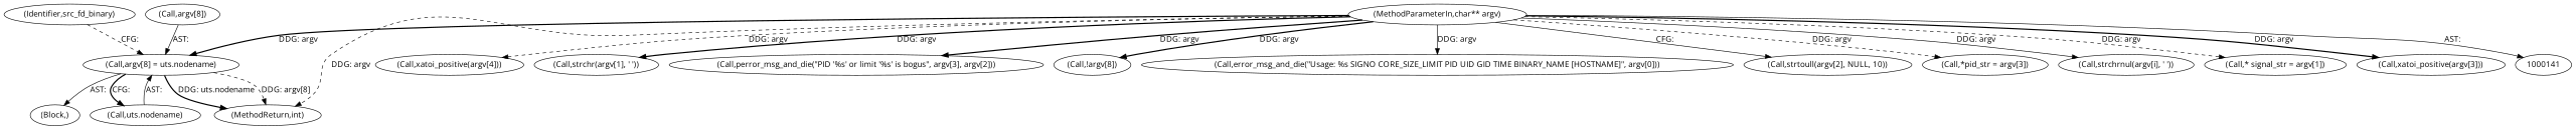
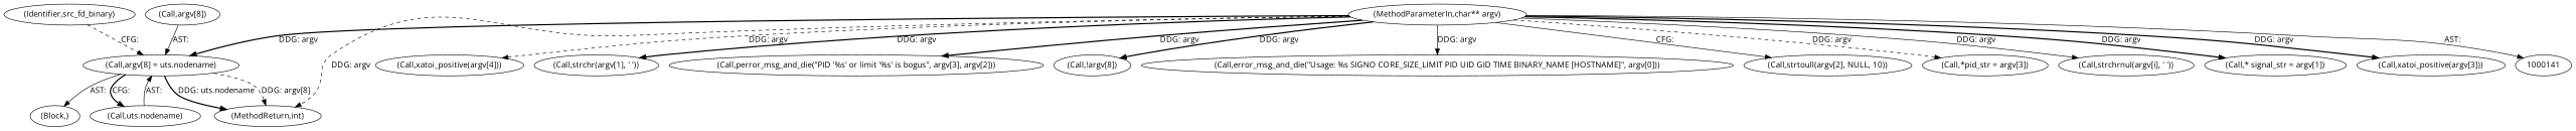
  digraph {
    fontname="Open Sans"
    node [fontname="Open Sans"]
    edge [fontname="Open Sans" style=bold]
    n1 [label="(Call,argv[8] = uts.nodename)"]
    n2 [label="(Block,)"]
    n3 [label="(Call,uts.nodename)"]
    n4 [label="(MethodReturn,int)"]
    n5 [label="(MethodParameterIn,char** argv)"]
    n6 [label="(Call,xatoi_positive(argv[4]))"]
    n7 [label="(Call,strchr(argv[1], ' '))"]
    n8 [label="(Call,perror_msg_and_die(\"PID '%s' or limit '%s' is bogus\", argv[3], argv[2]))"]
    n9 [label="(Call,!argv[8])"]
    n10 [label="(Call,error_msg_and_die(\"Usage: %s SIGNO CORE_SIZE_LIMIT PID UID GID TIME BINARY_NAME [HOSTNAME]\", argv[0]))"]
    n11 [label="(Call,strtoull(argv[2], NULL, 10))"]
    n12 [label="(Call,*pid_str = argv[3])"]
    n13 [label="(Call,strchrnul(argv[i], ' '))"]
    n14 [label="(Call,* signal_str = argv[1])"]
    n15 [label="(Call,xatoi_positive(argv[3]))"]
    1000141
    n17 [label="(Identifier,src_fd_binary)"]
    n18 [label="(Call,argv[8])"]
    n1 -> n2 [label="AST: " style=solid]
    n1 -> n3 [label="CFG: "]
    n1 -> n4 [label="DDG: uts.nodename"]
    n1 -> n4 [label="DDG: argv[8]" style=dashed]
    n3 -> n1 [label="AST: " style=solid]
    n5 -> n1 [label="DDG: argv"]
    n5 -> n4 [label="DDG: argv" style=dashed]
    n5 -> n6 [label="DDG: argv" style=dashed]
    n5 -> n7 [label="DDG: argv"]
    n5 -> n8 [label="DDG: argv"]
    n5 -> n9 [label="DDG: argv"]
    n5 -> n10 [label="DDG: argv" style=solid]
    n5 -> n11 [label="CFG: " style=solid]
    n5 -> n12 [label="DDG: argv" style=dashed]
    n5 -> n13 [label="DDG: argv" style=solid]
-   n5 -> n14 [label="DDG: argv" style=dashed]
+   n5 -> n14 [label="DDG: argv"]
    n5 -> n15 [label="DDG: argv"]
    n5 -> 1000141 [label="AST: " style=solid]
    n17 -> n1 [label="CFG: " style=dashed]
    n18 -> n1 [label="AST: " style=solid]
  }
